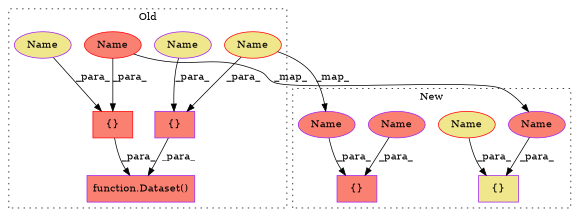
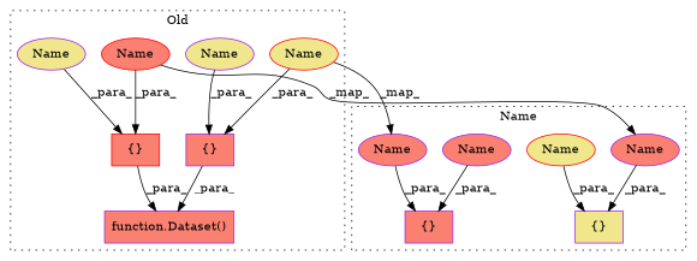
  digraph {
    node [a=87 l="1,1" s="621,654" shape=ellipse style=filled fillcolor=salmon color=purple]
    n1 [a=75 l="21,10" label="function.Dataset()" s="510,670" shape=box]
    n2 [a=95 label="{}" shape=box color=red]
    n3 [a=95 label="{}" s="549,602" shape=box]
    n4 [label=Name s="549,602" fillcolor=khaki color=red]
    n5 [label=Name s="549,602" fillcolor=khaki]
    n6 [label=Name fillcolor=khaki]
    n7 [label=Name color=red]
    n8 [a=95 label="{}" s="496,549" shape=box]
    n9 [a=95 label="{}" s="564,597" shape=box fillcolor=khaki]
    n10 [label=Name s="564,597"]
    n11 [label=Name s="564,597" fillcolor=khaki color=red]
    n12 [label=Name s="496,549"]
    n13 [label=Name s="496,549"]
    subgraph cluster_1 {
      label=Old
      style=dotted
      n1
      n2
      n3
      n4
      n5
      n6
      n7
    }
    subgraph cluster_2 {
-     label=New
+     label=Name
      style=dotted
      n8
      n9
      n10
      n11
      n12
      n13
    }
    n2 -> n1 [label=_para_]
    n3 -> n1 [label=_para_]
    n4 -> n3 [label=_para_]
    n4 -> n13 [label=_map_]
    n5 -> n3 [label=_para_]
    n6 -> n2 [label=_para_]
    n7 -> n2 [label=_para_]
    n7 -> n10 [label=_map_]
    n10 -> n9 [label=_para_]
    n11 -> n9 [label=_para_]
    n12 -> n8 [label=_para_]
    n13 -> n8 [label=_para_]
  }
